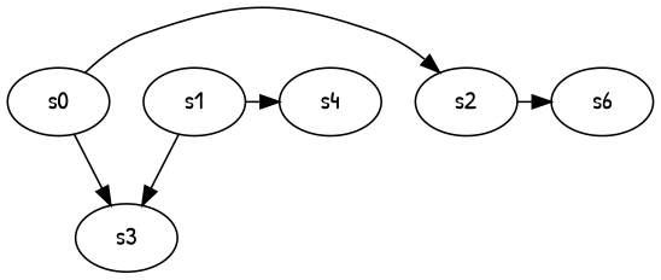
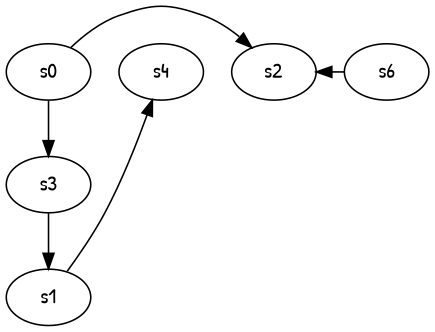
  digraph {
    fontname="Patrick Hand"
    node [fontname="Patrick Hand" player=0]
    edge [fontname="Patrick Hand"]
    s0
    s2
    s3
    s1
    s4 [player=1]
    s6
    s0 -> s2 [constraint="time % 4 == 0 || time % 2 == 1"]
    s0 -> s3
-   s2 -> s6 [constraint="time == 0 || time == 12"]
-   s1 -> s3
+   s6 -> s2 [constraint="time == 0 || time == 12"]
+   s3 -> s1
    s1 -> s4 [constraint="time % 5 == 1"]
  }
